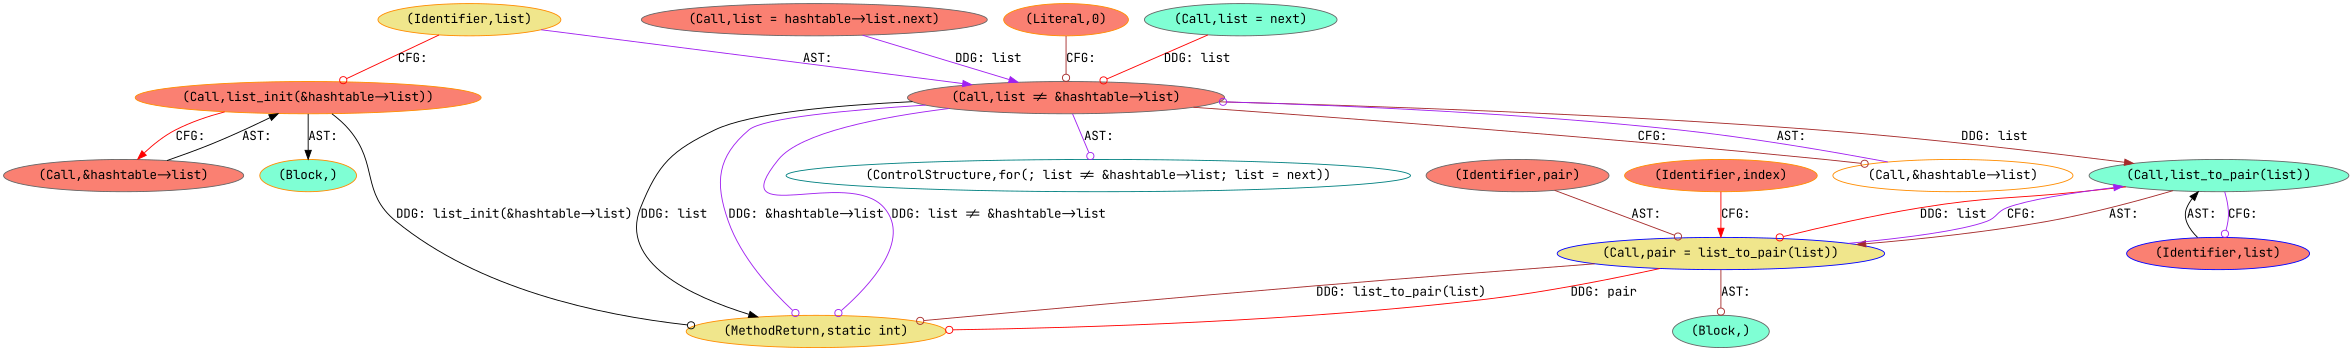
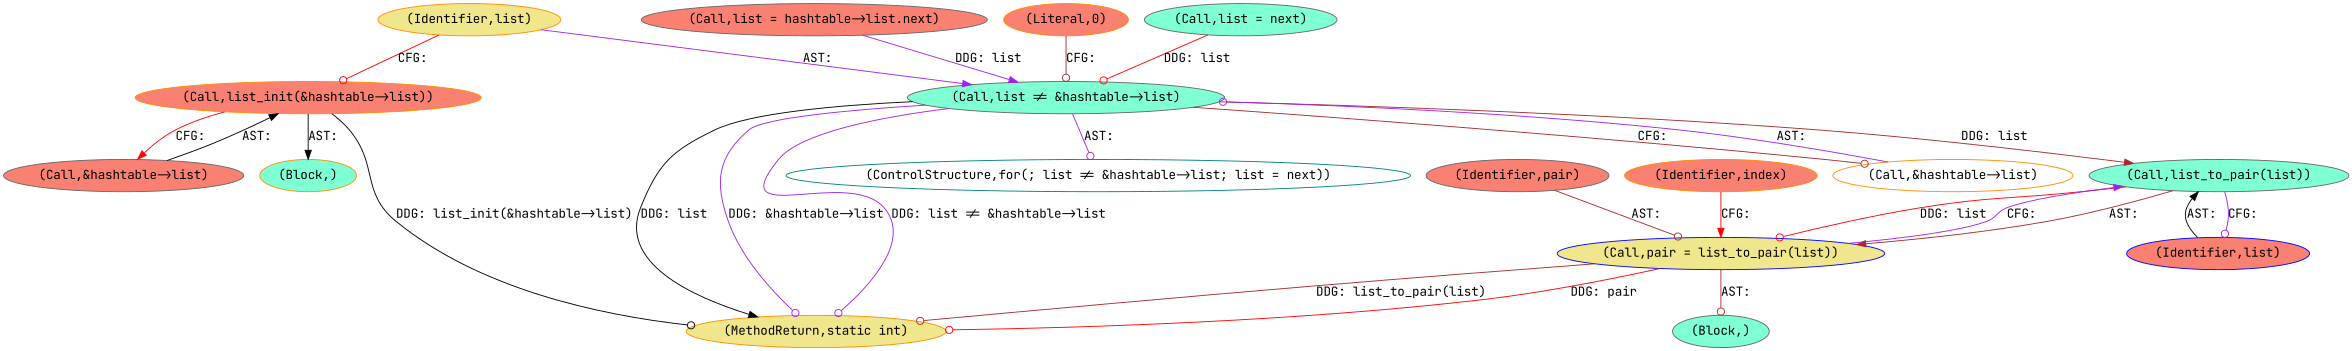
  digraph {
    fontname="JetBrains Mono"
    node [color=darkorange fillcolor=salmon fontname="JetBrains Mono" style=filled]
    edge [arrowhead=odot color=purple fontname="JetBrains Mono"]
    n1 [label="(Call,list_init(&hashtable->list))"]
    n2 [fillcolor=khaki label="(MethodReturn,static int)"]
    n3 [color=gray40 label="(Call,&hashtable->list)"]
    n4 [fillcolor=aquamarine label="(Block,)"]
-   n5 [color=gray40 label="(Call,list != &hashtable->list)"]
+   n5 [color=gray40 fillcolor=aquamarine label="(Call,list != &hashtable->list)"]
    n6 [color=gray40 fillcolor=aquamarine label="(Call,list_to_pair(list))"]
    n7 [color=teal fillcolor=white label="(ControlStructure,for(; list != &hashtable->list; list = next))"]
    n8 [fillcolor=white label="(Call,&hashtable->list)"]
    n9 [color=blue fillcolor=khaki label="(Call,pair = list_to_pair(list))"]
    n10 [color=blue label="(Identifier,list)"]
    n11 [color=gray40 fillcolor=aquamarine label="(Block,)"]
    n12 [color=gray40 fillcolor=aquamarine label="(Call,list = next)"]
    n13 [fillcolor=khaki label="(Identifier,list)"]
    n14 [color=gray40 label="(Call,list = hashtable->list.next)"]
    n15 [label="(Identifier,index)"]
    n16 [label="(Literal,0)"]
    n17 [color=gray40 label="(Identifier,pair)"]
    n1 -> n2 [color=black label="DDG: list_init(&hashtable->list)"]
    n1 -> n3 [arrowhead=normal color=red label="CFG: "]
    n1 -> n4 [arrowhead=normal color=black label="AST: "]
    n3 -> n1 [arrowhead=normal color=black label="AST: "]
    n5 -> n2 [arrowhead=normal color=black label="DDG: list"]
    n5 -> n2 [label="DDG: &hashtable->list"]
    n5 -> n2 [label="DDG: list != &hashtable->list"]
    n5 -> n6 [arrowhead=normal color=brown label="DDG: list"]
    n5 -> n7 [label="AST: "]
    n5 -> n8 [color=brown label="CFG: "]
    n6 -> n9 [arrowhead=normal color=brown label="AST: "]
    n6 -> n9 [color=red label="DDG: list"]
    n6 -> n10 [label="CFG: "]
    n8 -> n5 [label="AST: "]
    n9 -> n2 [color=brown label="DDG: list_to_pair(list)"]
    n9 -> n2 [color=red label="DDG: pair"]
    n9 -> n6 [arrowhead=normal label="CFG: "]
    n9 -> n11 [color=brown label="AST: "]
    n10 -> n6 [arrowhead=normal color=black label="AST: "]
    n12 -> n5 [color=red label="DDG: list"]
    n13 -> n1 [color=red label="CFG: "]
    n13 -> n5 [arrowhead=normal label="AST: "]
    n14 -> n5 [arrowhead=normal label="DDG: list"]
    n15 -> n9 [arrowhead=normal color=red label="CFG: "]
    n16 -> n5 [color=brown label="CFG: "]
    n17 -> n9 [color=brown label="AST: "]
  }
